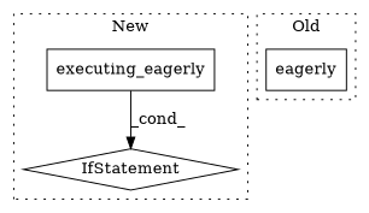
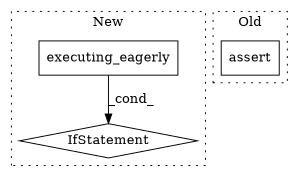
  digraph {
    node [shape=box]
    n1 [a=32 l=19 label=executing_eagerly s=621]
    n2 [a=25 l="4,2" label=IfStatement s="613,640" shape=diamond]
-   n3 [a=6 l=7 label=eagerly s=613]
+   n3 [a=6 l=7 label=assert s=613]
    subgraph cluster_1 {
      label=New
      style=dotted
      n1
      n2
    }
    subgraph cluster_2 {
      label=Old
      style=dotted
      n3
    }
    n1 -> n2 [label=_cond_]
  }
